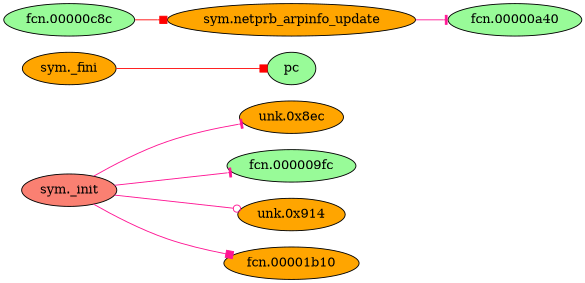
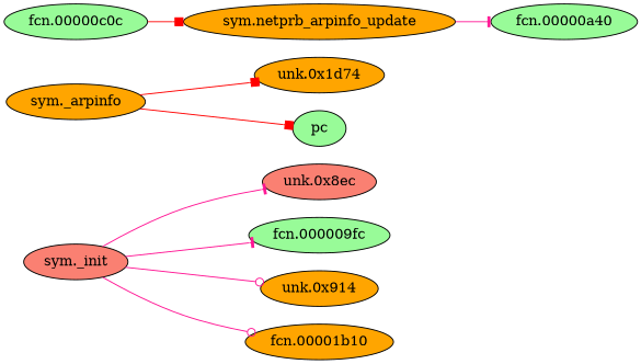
  digraph {
    rankdir=LR
    node [fillcolor=orange style=filled]
    edge [arrowhead=tee color=deeppink]
    n1 [fillcolor=salmon label="sym._init"]
-   n2 [label="unk.0x8ec"]
+   n2 [fillcolor=salmon label="unk.0x8ec"]
    n3 [fillcolor=palegreen label="fcn.000009fc"]
    n4 [label="unk.0x914"]
    n5 [label="fcn.00001b10"]
-   n6 [label="sym._fini"]
+   n6 [label="sym._arpinfo"]
+   n7 [label="unk.0x1d74"]
    n8 [fillcolor=palegreen label=pc]
    n9 [label="sym.netprb_arpinfo_update"]
    n10 [fillcolor=palegreen label="fcn.00000a40"]
-   n11 [fillcolor=palegreen label="fcn.00000c8c"]
+   n11 [fillcolor=palegreen label="fcn.00000c0c"]
    n1 -> n2
    n1 -> n3
    n1 -> n4 [arrowhead=odot]
-   n1 -> n5 [arrowhead=box]
+   n1 -> n5 [arrowhead=odot]
+   n6 -> n7 [arrowhead=box color=red]
    n6 -> n8 [arrowhead=box color=red]
    n9 -> n10
    n11 -> n9 [arrowhead=box color=red]
  }
